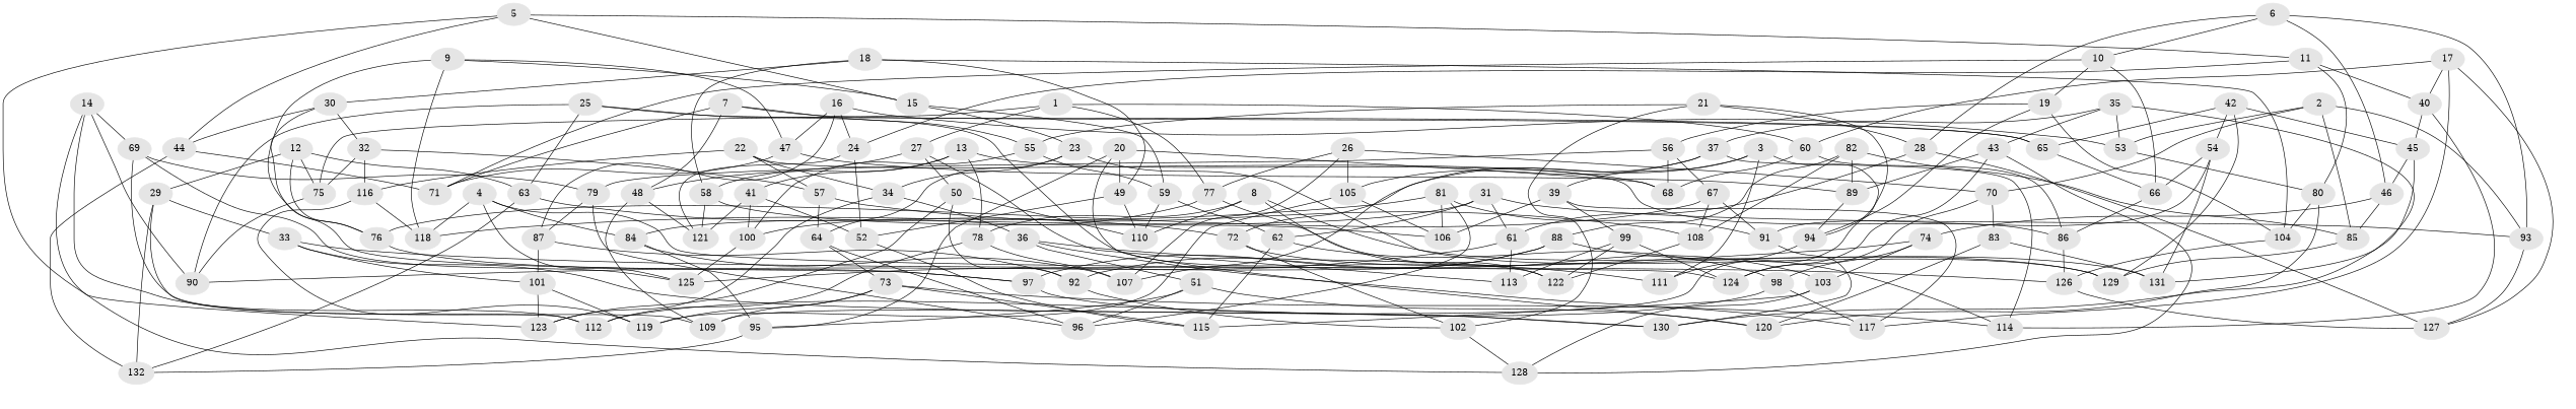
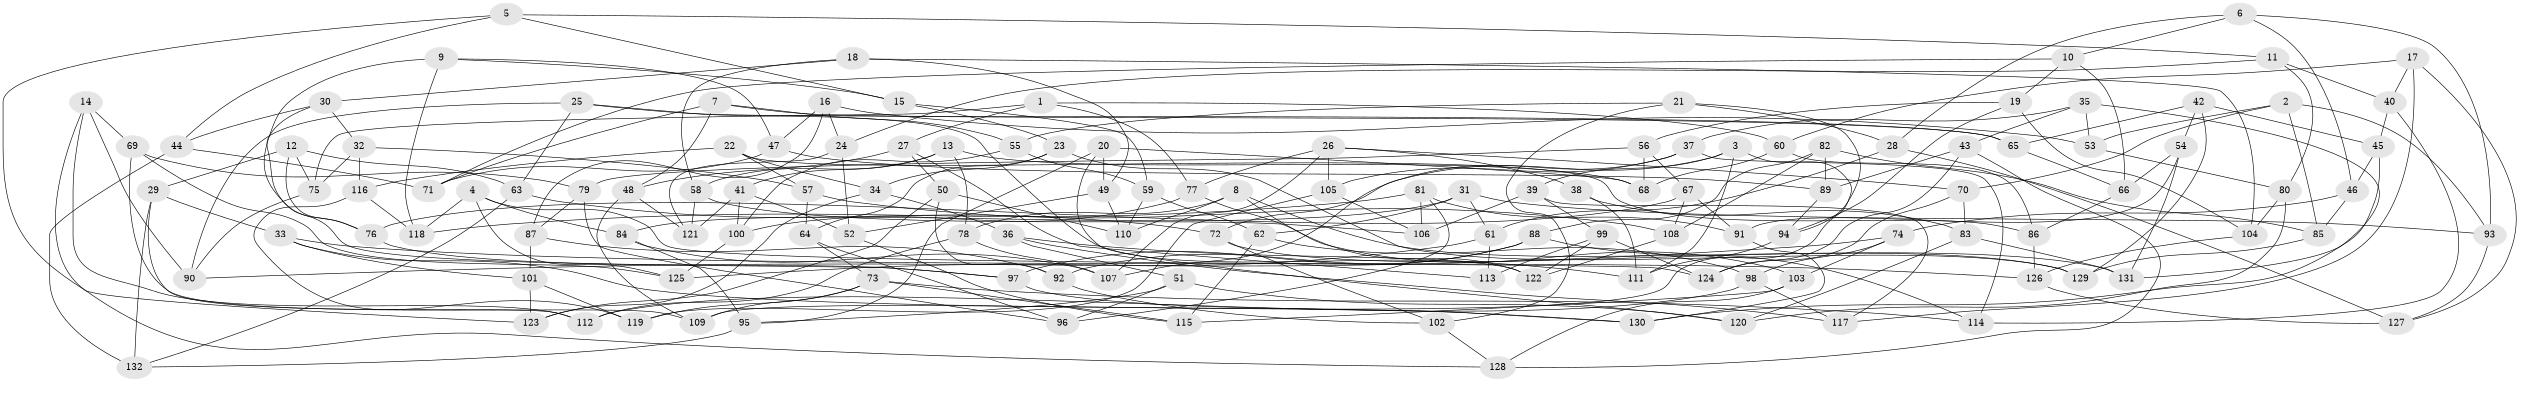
  graph {
    node [color=gray90 style=filled]
    1
    27
    60
    75
    77
    48
    50
    113
    68
    86
    90
    100
    103
    2
    53
    70
    85
    93
    80
    124
    83
    129
    127
    3
    39
    72
    109
    111
    117
    99
    106
    102
    4
    84
    118
    125
    95
    107
    5
    11
    15
    44
    123
    24
    40
    23
    59
    71
    132
    6
    10
    28
    46
    19
    66
    61
    74
    7
    55
    65
    121
    8
    78
    110
    122
    131
    112
    9
    47
    76
    89
    97
    104
    56
    94
    52
    114
    45
    120
    12
    29
    63
    33
    13
    41
    58
    14
    69
    128
    79
    34
    64
    62
    16
    87
    101
    92
    17
    18
    30
    49
    32
    126
    67
    20
    21
    22
    57
    116
    36
    108
    119
    96
    73
    115
    25
    26
+   38
    105
    130
    31
    98
    51
    35
    37
    43
    42
    54
    91
    81
    82
    88
    1 -- 27
    1 -- 60
    1 -- 75
    1 -- 77
    27 -- 48
    27 -- 50
    27 -- 113
    60 -- 68
    60 -- 86
    75 -- 90
    77 -- 100
    77 -- 103
    48 -- 109
    48 -- 121
    50 -- 123
    50 -- 110
    50 -- 92
    86 -- 126
    100 -- 125
    103 -- 128
    103 -- 115
    2 -- 53
    2 -- 70
    2 -- 85
    2 -- 93
    53 -- 80
    70 -- 124
    70 -- 83
    85 -- 129
    93 -- 127
    80 -- 104
    80 -- 120
    83 -- 131
    83 -- 120
    3 -- 39
    3 -- 72
    3 -- 109
    3 -- 111
    39 -- 117
    39 -- 99
    39 -- 106
    72 -- 129
    72 -- 102
    99 -- 113
    99 -- 124
    99 -- 122
    102 -- 128
    4 -- 124
    4 -- 84
    4 -- 118
    4 -- 125
    84 -- 95
    84 -- 107
    95 -- 132
    5 -- 11
    5 -- 15
    5 -- 44
    5 -- 123
    11 -- 80
    11 -- 24
    11 -- 40
    15 -- 23
    15 -- 59
    44 -- 71
    44 -- 132
    24 -- 121
    24 -- 52
    40 -- 114
    40 -- 45
    23 -- 129
    23 -- 34
    23 -- 64
    59 -- 110
    59 -- 62
    6 -- 93
    6 -- 10
    6 -- 28
    6 -- 46
    10 -- 71
    10 -- 19
    10 -- 66
    28 -- 127
    28 -- 61
    46 -- 85
    46 -- 74
    19 -- 104
    19 -- 56
    19 -- 94
    66 -- 86
    61 -- 113
    61 -- 125
    74 -- 90
    74 -- 103
    74 -- 98
    7 -- 48
    7 -- 71
    7 -- 55
    7 -- 65
    55 -- 100
    55 -- 59
    65 -- 66
    8 -- 78
    8 -- 110
    8 -- 122
    8 -- 131
    78 -- 107
    78 -- 112
    9 -- 118
    9 -- 15
    9 -- 47
    9 -- 76
    47 -- 71
    47 -- 89
    76 -- 97
    89 -- 94
    97 -- 130
    104 -- 126
    56 -- 68
    56 -- 79
    56 -- 67
    94 -- 111
    52 -- 115
    45 -- 46
    45 -- 131
    12 -- 75
    12 -- 76
    12 -- 29
    12 -- 63
    29 -- 132
    29 -- 112
    29 -- 33
    63 -- 72
    63 -- 132
    33 -- 101
    33 -- 126
    33 -- 130
    13 -- 68
    13 -- 78
    13 -- 41
    13 -- 58
    41 -- 100
    41 -- 121
    41 -- 52
    58 -- 106
    58 -- 121
    14 -- 90
    14 -- 112
    14 -- 69
    14 -- 128
    69 -- 109
    69 -- 125
    69 -- 79
    79 -- 87
    79 -- 96
    34 -- 123
    34 -- 36
    64 -- 96
    64 -- 73
    62 -- 115
    62 -- 98
    16 -- 53
    16 -- 24
    16 -- 47
    16 -- 87
    87 -- 101
    87 -- 92
    101 -- 123
    101 -- 119
    92 -- 102
    17 -- 60
    17 -- 127
    17 -- 117
    17 -- 40
    18 -- 104
    18 -- 58
    18 -- 30
    18 -- 49
    30 -- 44
    30 -- 97
    30 -- 32
    49 -- 110
    49 -- 52
    32 -- 75
    32 -- 57
    32 -- 116
    126 -- 127
    67 -- 76
    67 -- 108
    67 -- 91
    20 -- 68
    20 -- 95
    20 -- 120
    20 -- 49
    21 -- 102
    21 -- 28
    21 -- 55
    21 -- 94
    22 -- 86
    22 -- 34
    22 -- 57
    22 -- 116
    57 -- 64
    57 -- 108
    116 -- 118
    116 -- 119
    36 -- 111
    36 -- 117
    36 -- 51
    108 -- 122
    73 -- 109
    73 -- 114
    73 -- 119
    73 -- 115
    25 -- 90
    25 -- 65
    25 -- 122
    25 -- 63
    26 -- 77
    26 -- 70
    26 -- 107
+   26 -- 38
    26 -- 105
+   38 -- 83
+   38 -- 111
    105 -- 106
    105 -- 119
    31 -- 93
    31 -- 84
    31 -- 61
    31 -- 62
    98 -- 117
    98 -- 112
    51 -- 95
    51 -- 120
    51 -- 96
    35 -- 53
    35 -- 130
    35 -- 37
    35 -- 43
    37 -- 107
    37 -- 114
    37 -- 105
    43 -- 124
    43 -- 89
    43 -- 128
    42 -- 129
    42 -- 65
    42 -- 45
    42 -- 54
    54 -- 66
    54 -- 131
    54 -- 91
    91 -- 130
    81 -- 106
    81 -- 118
    81 -- 96
    81 -- 91
    82 -- 85
    82 -- 89
    82 -- 108
    82 -- 88
    88 -- 97
    88 -- 114
    88 -- 92
  }
